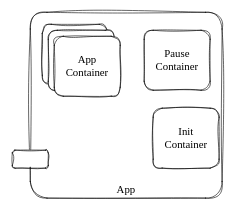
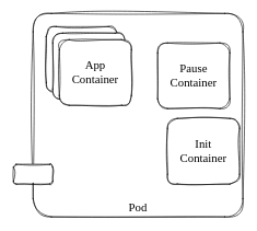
  <mxCell id="0" />
  <mxCell id="1" parent="0" />
- <mxCell id="2" value="App" style="rounded=1;whiteSpace=wrap;html=1;sketch=1;curveFitting=1;jiggle=2;fontFamily=Gloria Hallelujah;fontSource=https%3A%2F%2Ffonts.googleapis.com%2Fcss%3Ffamily%3DGloria%2BHallelujah;verticalAlign=bottom;fontSize=18;arcSize=9;" vertex="1" parent="1"><mxGeometry x="50" y="20" width="320" height="310" as="geometry" /></mxCell>
+ <mxCell id="2" value="Pod" style="rounded=1;whiteSpace=wrap;html=1;sketch=1;curveFitting=1;jiggle=2;fontFamily=Gloria Hallelujah;fontSource=https%3A%2F%2Ffonts.googleapis.com%2Fcss%3Ffamily%3DGloria%2BHallelujah;verticalAlign=bottom;fontSize=18;arcSize=9;" vertex="1" parent="1"><mxGeometry x="50" y="20" width="320" height="310" as="geometry" /></mxCell>
  <mxCell id="3" value="App&lt;div&gt;Container&lt;/div&gt;" style="rounded=1;whiteSpace=wrap;html=1;sketch=1;curveFitting=1;jiggle=2;fontFamily=Gloria Hallelujah;fontSource=https%3A%2F%2Ffonts.googleapis.com%2Fcss%3Ffamily%3DGloria%2BHallelujah;verticalAlign=middle;fontSize=18;" vertex="1" parent="1"><mxGeometry x="70" y="40" width="110" height="100" as="geometry" /></mxCell>
- <mxCell id="4" value="Pause&lt;div&gt;Container&lt;/div&gt;" style="rounded=1;whiteSpace=wrap;html=1;sketch=1;curveFitting=1;jiggle=2;fontFamily=Gloria Hallelujah;fontSource=https%3A%2F%2Ffonts.googleapis.com%2Fcss%3Ffamily%3DGloria%2BHallelujah;verticalAlign=middle;fontSize=18;" vertex="1" parent="1"><mxGeometry x="240" y="50" width="110" height="100" as="geometry" /></mxCell>
+ <mxCell id="4" value="Pause&lt;div&gt;Container&lt;/div&gt;" style="rounded=1;whiteSpace=wrap;html=1;sketch=1;curveFitting=1;jiggle=2;fontFamily=Gloria Hallelujah;fontSource=https%3A%2F%2Ffonts.googleapis.com%2Fcss%3Ffamily%3DGloria%2BHallelujah;verticalAlign=middle;fontSize=18;" vertex="1" parent="1"><mxGeometry x="240" y="65" width="110" height="100" as="geometry" /></mxCell>
  <mxCell id="5" value="App&lt;div&gt;Container&lt;/div&gt;" style="rounded=1;whiteSpace=wrap;html=1;sketch=1;curveFitting=1;jiggle=2;fontFamily=Gloria Hallelujah;fontSource=https%3A%2F%2Ffonts.googleapis.com%2Fcss%3Ffamily%3DGloria%2BHallelujah;verticalAlign=middle;fontSize=18;" vertex="1" parent="1"><mxGeometry x="80" y="50" width="110" height="100" as="geometry" /></mxCell>
  <mxCell id="6" value="App&lt;div&gt;Container&lt;/div&gt;" style="rounded=1;whiteSpace=wrap;html=1;sketch=1;curveFitting=1;jiggle=2;fontFamily=Gloria Hallelujah;fontSource=https%3A%2F%2Ffonts.googleapis.com%2Fcss%3Ffamily%3DGloria%2BHallelujah;verticalAlign=middle;fontSize=18;" vertex="1" parent="1"><mxGeometry x="90" y="60" width="110" height="100" as="geometry" /></mxCell>
  <mxCell id="7" value="Init&lt;div&gt;Container&lt;/div&gt;" style="rounded=1;whiteSpace=wrap;html=1;sketch=1;curveFitting=1;jiggle=2;fontFamily=Gloria Hallelujah;fontSource=https%3A%2F%2Ffonts.googleapis.com%2Fcss%3Ffamily%3DGloria%2BHallelujah;verticalAlign=middle;fontSize=18;" vertex="1" parent="1"><mxGeometry x="255" y="180" width="110" height="100" as="geometry" /></mxCell>
  <mxCell id="8" value="" style="rounded=1;whiteSpace=wrap;html=1;sketch=1;jiggle=2;curveFitting=1;strokeColor=default;align=center;verticalAlign=bottom;fontFamily=Gloria Hallelujah;fontSource=https%3A%2F%2Ffonts.googleapis.com%2Fcss%3Ffamily%3DGloria%2BHallelujah;fontSize=18;fontColor=default;fillColor=default;" vertex="1" parent="1"><mxGeometry x="20" y="250" width="60" height="30" as="geometry" /></mxCell>
